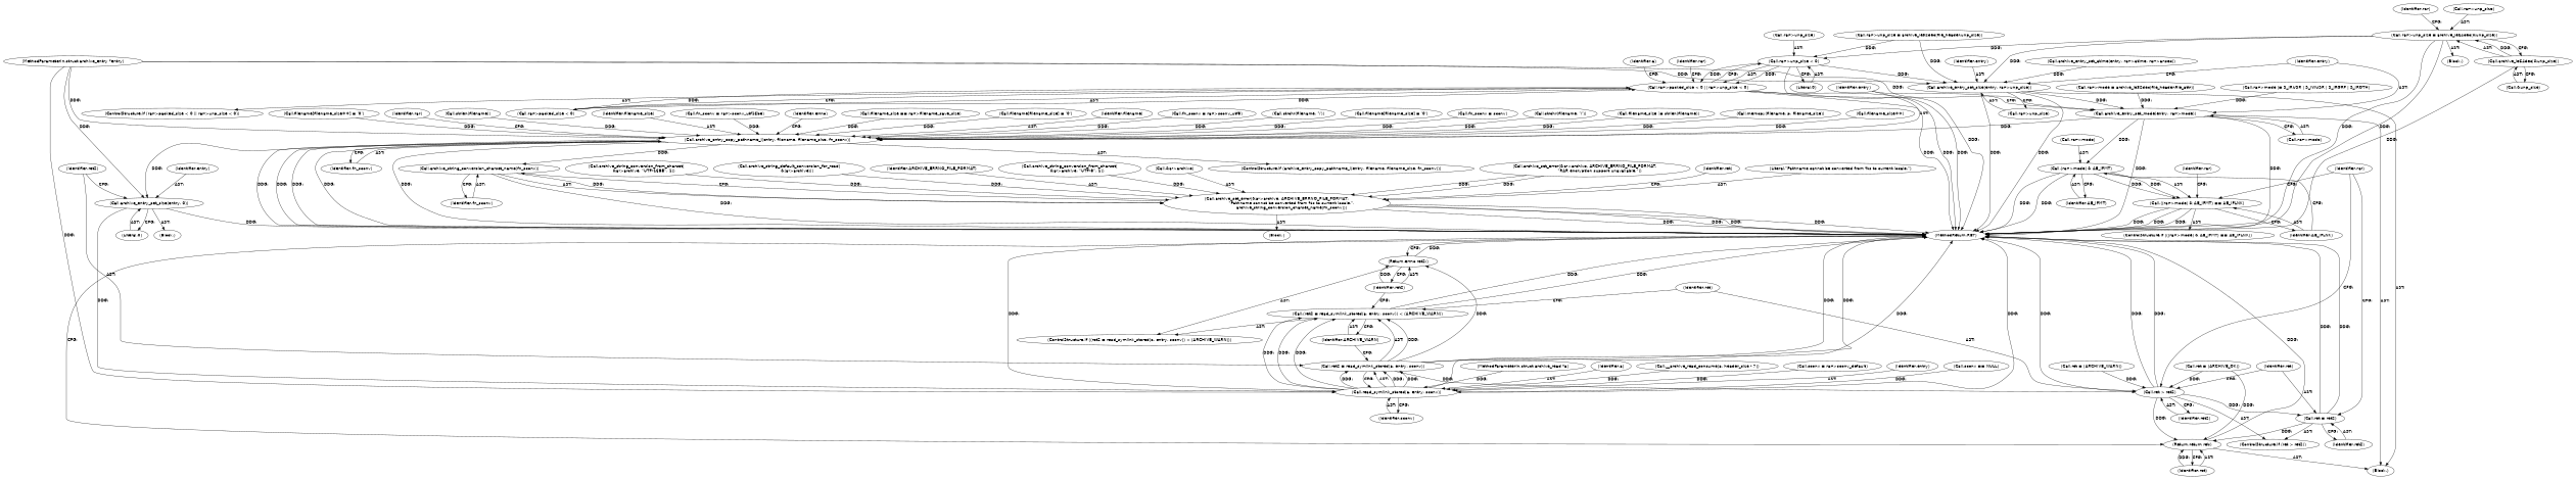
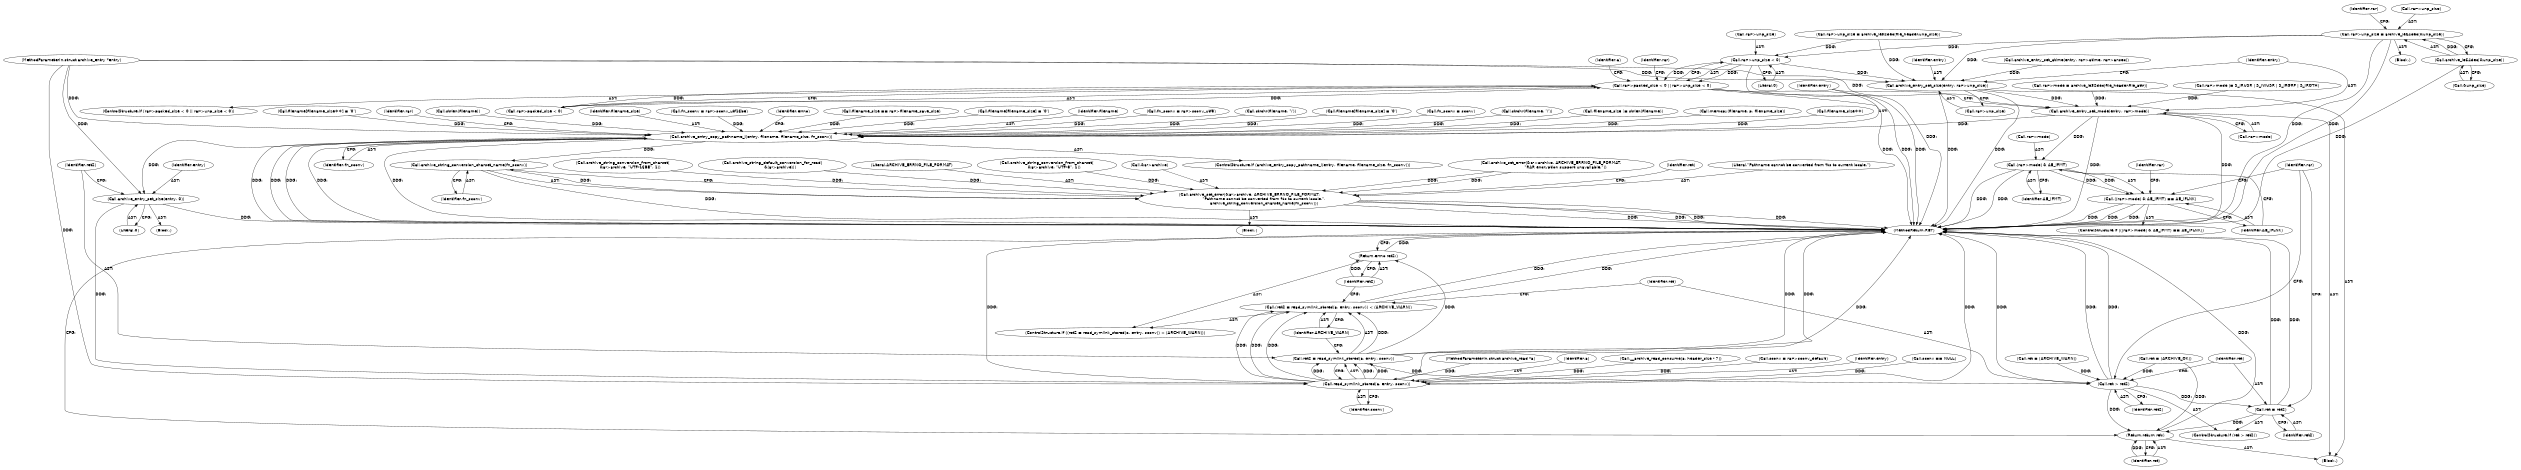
  digraph {
    fontname="DejaVu Sans"
    node [fontname="DejaVu Sans"]
    edge [fontname="DejaVu Sans"]
    n1 [label="(Call,rar->unp_size = archive_le64dec(&unp_size))"]
    n2 [label="(Call,archive_le64dec(&unp_size))"]
    n3 [label="(Call,rar->unp_size < 0)"]
    n4 [label="(Call,archive_entry_set_size(entry, rar->unp_size))"]
    n5 [label="(MethodReturn,RET)"]
    n6 [label="(Block,)"]
    n7 [label="(Call,&unp_size)"]
    n8 [label="(Call,rar->packed_size < 0 || rar->unp_size < 0)"]
    n9 [label="(Literal,0)"]
    n10 [label="(Call,archive_entry_set_mode(entry, rar->mode))"]
    n11 [label="(Block,)"]
    n12 [label="(Call,rar->unp_size)"]
    n13 [label="(Return,errno ret2;)"]
    n14 [label="(Return,return ret;)"]
    n15 [label="(ControlStructure,if (rar->packed_size < 0 || rar->unp_size < 0))"]
    n16 [label="(Call,rar->packed_size < 0)"]
    n17 [label="(Call,archive_entry_copy_pathname_l(entry, filename, filename_size, fn_sconv))"]
    n18 [label="(Call,(rar->mode) & AE_IFMT)"]
    n19 [label="(Call,rar->mode)"]
    n20 [label="(Call,archive_string_conversion_charset_name(fn_sconv))"]
    n21 [label="(Call,archive_entry_set_size(entry, 0))"]
    n22 [label="(Identifier,fn_sconv)"]
    n23 [label="(ControlStructure,if (archive_entry_copy_pathname_l(entry, filename, filename_size, fn_sconv)))"]
    n24 [label="(Call,((rar->mode) & AE_IFMT) == AE_IFLNK)"]
    n25 [label="(Identifier,AE_IFMT)"]
    n26 [label="(Call,archive_set_error(&a->archive, ARCHIVE_ERRNO_FILE_FORMAT,\n                      \"Pathname cannot be converted from %s to current locale.\",\n                      archive_string_conversion_charset_name(fn_sconv)))"]
    n27 [label="(Identifier,fn_sconv)"]
    n28 [label="(Call,read_symlink_stored(a, entry, sconv))"]
    n29 [label="(Literal,0)"]
    n30 [label="(Block,)"]
    n31 [label="(Block,)"]
    n32 [label="(Call,(ret2 = read_symlink_stored(a, entry, sconv)) < (ARCHIVE_WARN))"]
    n33 [label="(Call,ret2 = read_symlink_stored(a, entry, sconv))"]
    n34 [label="(Identifier,sconv)"]
    n35 [label="(ControlStructure,if ((ret2 = read_symlink_stored(a, entry, sconv)) < (ARCHIVE_WARN)))"]
    n36 [label="(Identifier,ARCHIVE_WARN)"]
    n37 [label="(Call,ret > ret2)"]
    n38 [label="(Identifier,ret2)"]
    n39 [label="(Call,ret = ret2)"]
    n40 [label="(Identifier,ret2)"]
    n41 [label="(ControlStructure,if (ret > ret2))"]
    n42 [label="(Identifier,ret2)"]
    n43 [label="(Identifier,ret)"]
    n44 [label="(ControlStructure,if (((rar->mode) & AE_IFMT) == AE_IFLNK))"]
    n45 [label="(Identifier,AE_IFLNK)"]
    n46 [label="(Identifier,a)"]
    n47 [label="(Call,rar->mode = archive_le32dec(file_header.file_attr))"]
    n48 [label="(Call,strchr(filename, '\\'))"]
    n49 [label="(Call,filename_size != strlen(filename))"]
    n50 [label="(Identifier,ret)"]
    n51 [label="(Identifier,rar)"]
    n52 [label="(Call,ret = (ARCHIVE_WARN))"]
    n53 [label="(Call,rar->mode |= S_IRUSR | S_IWUSR | S_IRGRP | S_IROTH)"]
    n54 [label="(Call,memcpy(filename, p, filename_size))"]
    n55 [label="(Identifier,rar)"]
-   n56 [label="(Identifier,ARCHIVE_ERRNO_FILE_FORMAT)"]
+   n56 [label="(Literal,ARCHIVE_ERRNO_FILE_FORMAT)"]
    n57 [label="(Identifier,entry)"]
    n58 [label="(Call,rar->mode)"]
    n59 [label="(Call,filename_size++)"]
    n60 [label="(Call,filename[filename_size++] = '\0')"]
    n61 [label="(Identifier,rar)"]
    n62 [label="(Call,strlen(filename))"]
    n63 [label="(Identifier,filename_size)"]
    n64 [label="(Call,archive_string_conversion_from_charset(\n           &a->archive, \"UTF-8\", 1))"]
    n65 [label="(Call,fn_sconv = rar->sconv_utf16be)"]
    n66 [label="(Identifier,errno)"]
    n67 [label="(Call,&a->archive)"]
    n68 [label="(Call,rar->unp_size)"]
    n69 [label="(Identifier,entry)"]
    n70 [label="(Identifier,ret)"]
    n71 [label="(Call,ret = (ARCHIVE_OK))"]
    n72 [label="(Call,archive_entry_set_atime(entry, rar->atime, rar->ansec))"]
    n73 [label="(Literal,\"Pathname cannot be converted from %s to current locale.\")"]
    n74 [label="(Call,rar->unp_size = archive_le32dec(file_header.unp_size))"]
    n75 [label="(MethodParameterIn,struct archive_read *a)"]
    n76 [label="(Identifier,a)"]
    n77 [label="(MethodParameterIn,struct archive_entry *entry)"]
    n78 [label="(Call,archive_set_error(&a->archive, ARCHIVE_ERRNO_FILE_FORMAT,\n                      \"RAR encryption support unavailable.\"))"]
    n79 [label="(Call,filename_size == rar->filename_save_size)"]
    n80 [label="(Call,rar->unp_size)"]
    n81 [label="(Identifier,ret)"]
    n82 [label="(Call,filename[filename_size] = '\0')"]
    n83 [label="(Call,__archive_read_consume(a, header_size - 7))"]
    n84 [label="(Identifier,rar)"]
    n85 [label="(Call,archive_string_conversion_from_charset(\n           &a->archive, \"UTF-16BE\", 1))"]
    n86 [label="(Identifier,filename)"]
    n87 [label="(Call,fn_sconv = rar->sconv_utf8)"]
    n88 [label="(Identifier,entry)"]
    n89 [label="(Call,sconv = rar->sconv_default)"]
    n90 [label="(Identifier,entry)"]
    n91 [label="(Identifier,rar)"]
    n92 [label="(Call,strchr(filename, '\\'))"]
    n93 [label="(Identifier,entry)"]
    n94 [label="(Call,sconv == NULL)"]
    n95 [label="(Call,filename[filename_size] = '\0')"]
    n96 [label="(Call,fn_sconv = sconv)"]
    n97 [label="(Call,archive_string_default_conversion_for_read(\n            &(a->archive)))"]
    n98 [label="(Identifier,ret2)"]
    n1 -> n2 [label="CFG: "]
    n1 -> n3 [label="DDG: "]
    n1 -> n4 [label="DDG: "]
    n1 -> n5 [label="DDG: "]
    n1 -> n5 [label="DDG: "]
    n1 -> n6 [label="AST: "]
    n2 -> n1 [label="AST: "]
    n2 -> n1 [label="DDG: "]
    n2 -> n5 [label="DDG: "]
    n2 -> n7 [label="CFG: "]
    n3 -> n4 [label="DDG: "]
    n3 -> n5 [label="DDG: "]
    n3 -> n8 [label="AST: "]
    n3 -> n8 [label="DDG: "]
    n3 -> n8 [label="DDG: "]
    n3 -> n9 [label="CFG: "]
    n4 -> n5 [label="DDG: "]
    n4 -> n5 [label="DDG: "]
    n4 -> n10 [label="DDG: "]
    n4 -> n11 [label="AST: "]
    n4 -> n12 [label="CFG: "]
    n5 -> n13 [label="CFG: "]
    n5 -> n14 [label="CFG: "]
    n7 -> n2 [label="AST: "]
    n8 -> n3 [label="CFG: "]
    n8 -> n5 [label="DDG: "]
    n8 -> n5 [label="DDG: "]
    n8 -> n5 [label="DDG: "]
    n8 -> n15 [label="AST: "]
    n8 -> n16 [label="CFG: "]
    n9 -> n3 [label="AST: "]
    n10 -> n5 [label="DDG: "]
    n10 -> n5 [label="DDG: "]
    n10 -> n11 [label="AST: "]
    n10 -> n17 [label="DDG: "]
    n10 -> n18 [label="DDG: "]
    n10 -> n19 [label="CFG: "]
    n12 -> n4 [label="AST: "]
    n13 -> n5 [label="DDG: "]
    n13 -> n35 [label="AST: "]
    n13 -> n38 [label="CFG: "]
    n14 -> n5 [label="DDG: "]
    n14 -> n11 [label="AST: "]
    n14 -> n43 [label="CFG: "]
    n16 -> n8 [label="AST: "]
    n16 -> n8 [label="DDG: "]
    n16 -> n8 [label="DDG: "]
    n17 -> n5 [label="DDG: "]
    n17 -> n5 [label="DDG: "]
    n17 -> n5 [label="DDG: "]
    n17 -> n5 [label="DDG: "]
    n17 -> n5 [label="DDG: "]
    n17 -> n20 [label="DDG: "]
    n17 -> n21 [label="DDG: "]
    n17 -> n22 [label="CFG: "]
    n17 -> n23 [label="AST: "]
    n18 -> n5 [label="DDG: "]
    n18 -> n5 [label="DDG: "]
    n18 -> n24 [label="AST: "]
    n18 -> n24 [label="DDG: "]
    n18 -> n24 [label="DDG: "]
    n18 -> n25 [label="CFG: "]
    n19 -> n10 [label="AST: "]
    n20 -> n5 [label="DDG: "]
    n20 -> n26 [label="AST: "]
    n20 -> n26 [label="DDG: "]
    n20 -> n27 [label="CFG: "]
    n21 -> n5 [label="DDG: "]
    n21 -> n28 [label="DDG: "]
    n21 -> n29 [label="CFG: "]
    n21 -> n30 [label="AST: "]
    n22 -> n17 [label="AST: "]
    n24 -> n5 [label="DDG: "]
    n24 -> n5 [label="DDG: "]
    n24 -> n5 [label="DDG: "]
    n24 -> n44 [label="AST: "]
    n24 -> n45 [label="CFG: "]
    n25 -> n18 [label="AST: "]
    n26 -> n5 [label="DDG: "]
    n26 -> n5 [label="DDG: "]
    n26 -> n5 [label="DDG: "]
    n26 -> n5 [label="DDG: "]
    n26 -> n20 [label="CFG: "]
    n26 -> n31 [label="AST: "]
    n27 -> n20 [label="AST: "]
    n28 -> n5 [label="DDG: "]
    n28 -> n5 [label="DDG: "]
    n28 -> n5 [label="DDG: "]
    n28 -> n32 [label="DDG: "]
    n28 -> n32 [label="DDG: "]
    n28 -> n32 [label="DDG: "]
    n28 -> n33 [label="AST: "]
    n28 -> n33 [label="DDG: "]
    n28 -> n33 [label="DDG: "]
    n28 -> n33 [label="DDG: "]
    n28 -> n34 [label="CFG: "]
    n29 -> n21 [label="AST: "]
    n32 -> n5 [label="DDG: "]
    n32 -> n5 [label="DDG: "]
    n32 -> n35 [label="AST: "]
    n32 -> n36 [label="CFG: "]
    n33 -> n5 [label="DDG: "]
    n33 -> n5 [label="DDG: "]
    n33 -> n13 [label="DDG: "]
    n33 -> n28 [label="CFG: "]
    n33 -> n32 [label="AST: "]
    n33 -> n32 [label="DDG: "]
    n33 -> n37 [label="DDG: "]
    n34 -> n28 [label="AST: "]
    n36 -> n32 [label="AST: "]
    n36 -> n33 [label="CFG: "]
    n37 -> n5 [label="DDG: "]
    n37 -> n5 [label="DDG: "]
    n37 -> n5 [label="DDG: "]
    n37 -> n14 [label="DDG: "]
    n37 -> n39 [label="DDG: "]
    n37 -> n40 [label="CFG: "]
    n37 -> n41 [label="AST: "]
    n38 -> n13 [label="AST: "]
    n38 -> n13 [label="DDG: "]
    n38 -> n32 [label="CFG: "]
    n39 -> n5 [label="DDG: "]
    n39 -> n5 [label="DDG: "]
    n39 -> n14 [label="DDG: "]
    n39 -> n41 [label="AST: "]
    n39 -> n42 [label="CFG: "]
    n40 -> n37 [label="AST: "]
    n42 -> n39 [label="AST: "]
    n43 -> n14 [label="AST: "]
    n43 -> n14 [label="DDG: "]
    n45 -> n18 [label="CFG: "]
    n45 -> n24 [label="AST: "]
    n46 -> n8 [label="CFG: "]
    n47 -> n10 [label="DDG: "]
    n48 -> n17 [label="DDG: "]
    n49 -> n17 [label="DDG: "]
    n50 -> n37 [label="CFG: "]
    n50 -> n39 [label="AST: "]
    n51 -> n8 [label="CFG: "]
    n52 -> n37 [label="DDG: "]
    n53 -> n10 [label="DDG: "]
    n54 -> n17 [label="DDG: "]
    n55 -> n1 [label="CFG: "]
    n56 -> n26 [label="AST: "]
    n57 -> n4 [label="AST: "]
    n58 -> n18 [label="AST: "]
    n59 -> n17 [label="DDG: "]
    n60 -> n17 [label="DDG: "]
    n61 -> n17 [label="CFG: "]
    n62 -> n17 [label="DDG: "]
    n63 -> n17 [label="AST: "]
    n64 -> n26 [label="DDG: "]
    n65 -> n17 [label="DDG: "]
    n66 -> n17 [label="CFG: "]
    n67 -> n26 [label="AST: "]
    n68 -> n3 [label="AST: "]
    n69 -> n21 [label="AST: "]
    n70 -> n26 [label="CFG: "]
    n71 -> n14 [label="DDG: "]
    n71 -> n37 [label="DDG: "]
    n72 -> n4 [label="DDG: "]
    n73 -> n26 [label="AST: "]
    n74 -> n3 [label="DDG: "]
    n74 -> n4 [label="DDG: "]
    n75 -> n28 [label="DDG: "]
    n76 -> n28 [label="AST: "]
    n77 -> n4 [label="DDG: "]
    n77 -> n10 [label="DDG: "]
    n77 -> n17 [label="DDG: "]
    n77 -> n21 [label="DDG: "]
    n77 -> n28 [label="DDG: "]
    n78 -> n26 [label="DDG: "]
    n78 -> n26 [label="DDG: "]
    n79 -> n17 [label="DDG: "]
    n80 -> n1 [label="AST: "]
    n81 -> n32 [label="CFG: "]
    n81 -> n37 [label="AST: "]
    n82 -> n17 [label="DDG: "]
    n83 -> n28 [label="DDG: "]
    n84 -> n24 [label="CFG: "]
    n85 -> n26 [label="DDG: "]
    n86 -> n17 [label="AST: "]
    n87 -> n17 [label="DDG: "]
    n88 -> n10 [label="CFG: "]
    n88 -> n17 [label="AST: "]
    n89 -> n28 [label="DDG: "]
    n90 -> n28 [label="AST: "]
    n91 -> n24 [label="CFG: "]
    n91 -> n37 [label="CFG: "]
    n91 -> n39 [label="CFG: "]
    n92 -> n17 [label="DDG: "]
    n93 -> n4 [label="CFG: "]
    n93 -> n10 [label="AST: "]
    n94 -> n28 [label="DDG: "]
    n95 -> n17 [label="DDG: "]
    n96 -> n17 [label="DDG: "]
    n97 -> n26 [label="DDG: "]
    n98 -> n21 [label="CFG: "]
    n98 -> n33 [label="AST: "]
  }
